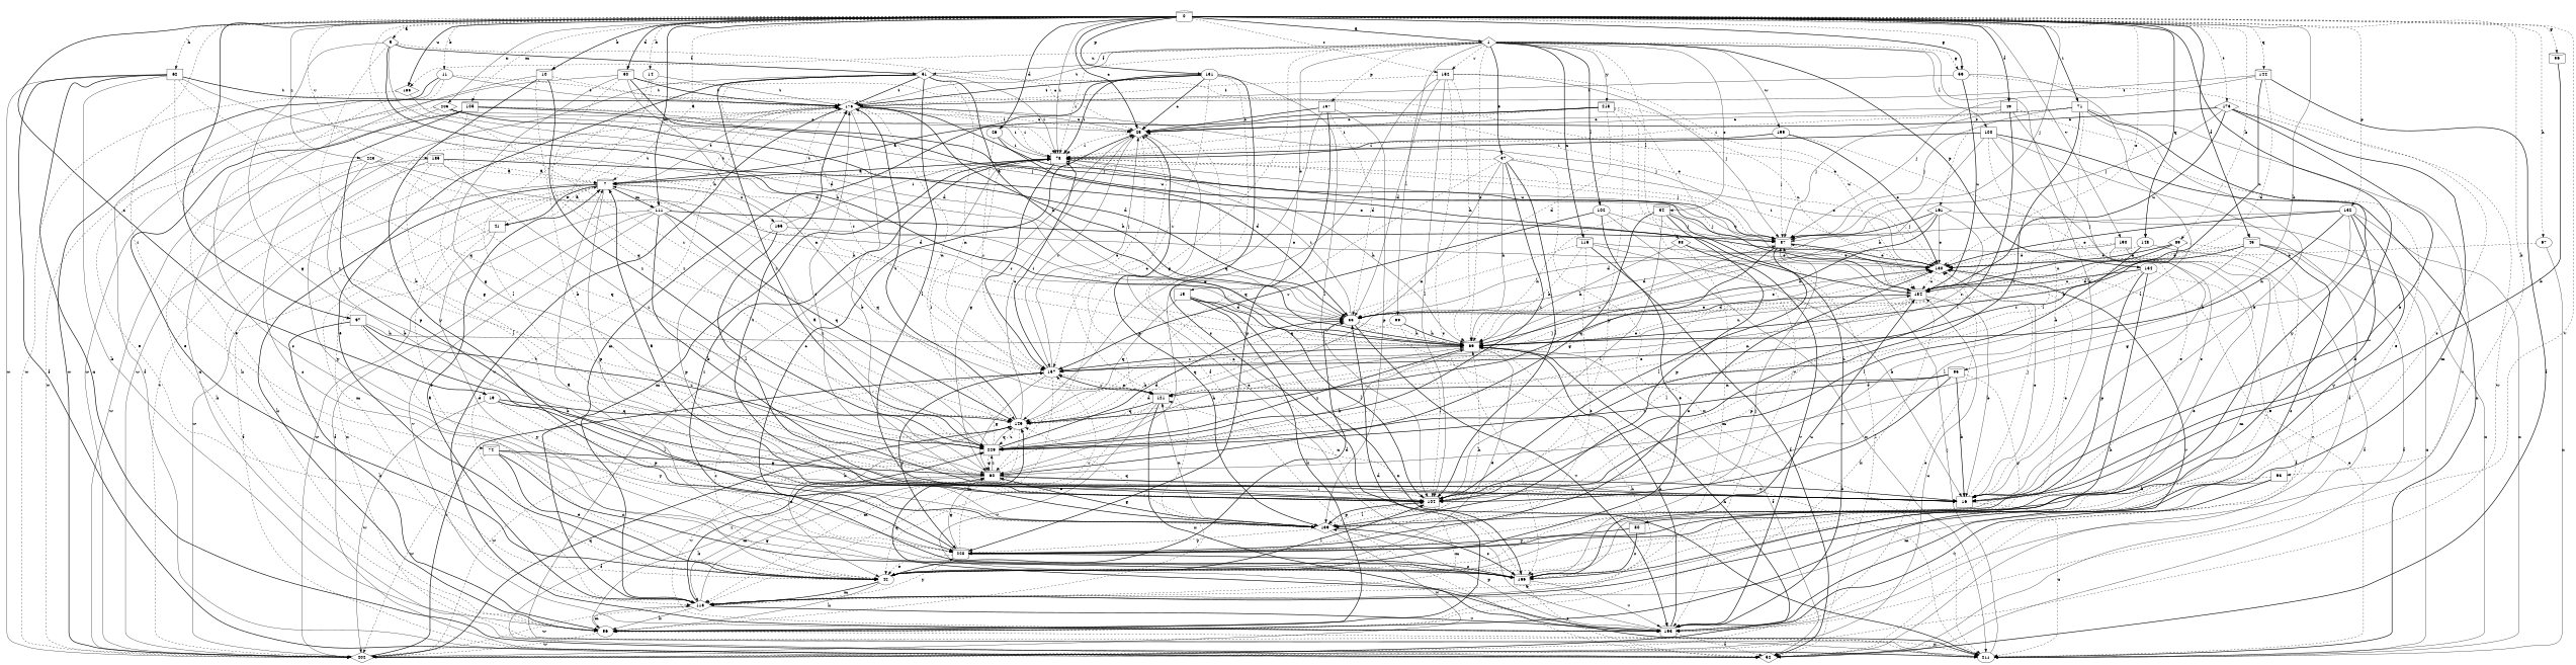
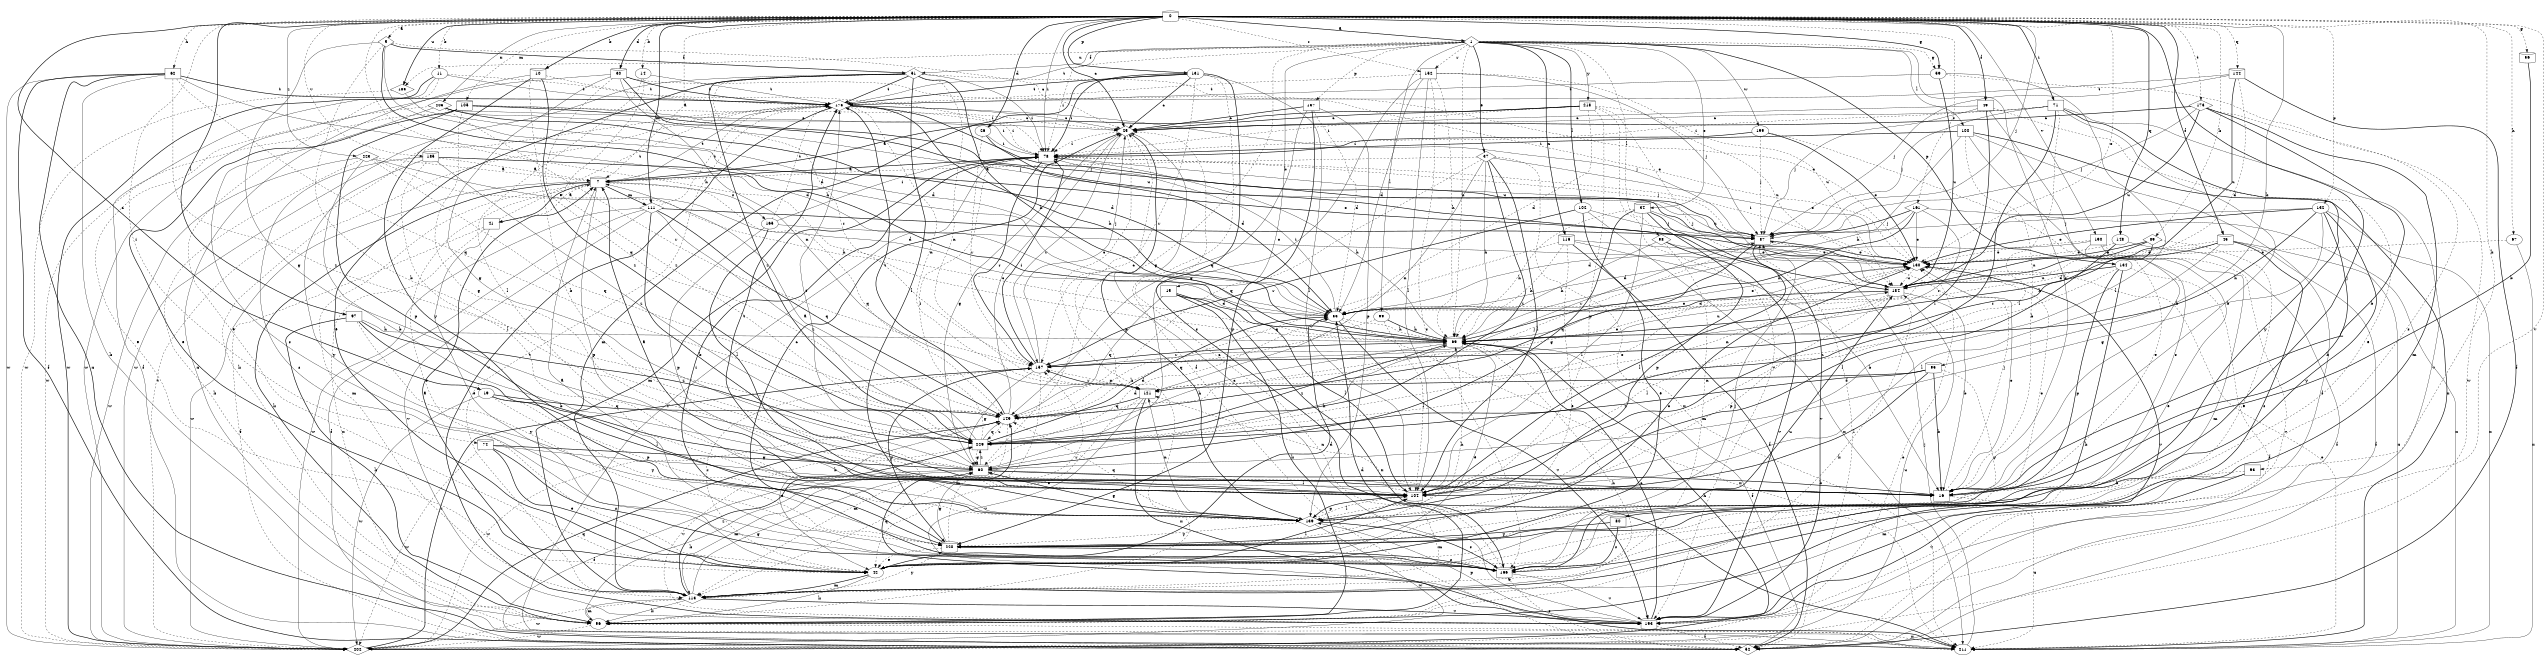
  strict digraph {
    node [shape=cylinder]
    edge [style=dashed]
    1 [shape=diamond]
    0
    5 [shape=diamond]
    7
    10
    11 [shape=ellipse]
    14 [shape=ellipse]
    19 [shape=ellipse]
    25 [shape=diamond]
    26 [shape=ellipse]
    30
    45
    49 [shape=box]
    56
    59 [shape=ellipse]
    62 [shape=box]
    67 [shape=ellipse]
    69
    71 [shape=box]
    74
    78 [shape=box]
    80
    87
    89 [shape=diamond]
    93 [shape=box]
    95
    97 [shape=box]
    105
    111 [shape=diamond]
    130 [shape=diamond]
    131 [shape=ellipse]
    132 [shape=ellipse]
    144
    148 [shape=ellipse]
    152 [shape=box]
    161 [shape=diamond]
    173 [shape=diamond]
    183 [shape=diamond]
    185
    190 [shape=box]
    193
    205 [shape=diamond]
    223 [shape=diamond]
    15 [shape=box]
    16 [shape=box]
    34
    37 [shape=diamond]
    51 [shape=diamond]
    60
    98 [shape=diamond]
    99 [shape=ellipse]
    100 [shape=box]
    102 [shape=ellipse]
    116
    134 [shape=ellipse]
    137 [shape=box]
    175 [shape=diamond]
    199 [shape=ellipse]
    218
    33 [shape=ellipse]
    41 [shape=box]
    42 [shape=ellipse]
    96 [shape=ellipse]
    113 [shape=diamond]
    139 [shape=diamond]
    149 [shape=ellipse]
    165 [shape=ellipse]
    202 [shape=diamond]
    211 [shape=ellipse]
    220
    229 [shape=box]
    52 [shape=diamond]
    104
    157 [shape=ellipse]
    121
    184
    166
    1 -> 59 [label=g]
    1 -> 69 [label=h]
    1 -> 78 [label=i]
    1 -> 152 [label=r]
    1 -> 183 [label=u]
    1 -> 15 [label=b style=solid]
    1 -> 16 [label=b style=solid]
    1 -> 34 [label=e style=solid]
    1 -> 37 [label=e style=bold]
    1 -> 51 [label=f style=solid]
    1 -> 60 [label=g]
    1 -> 98 [label=l]
    1 -> 99 [label=l style=solid]
    1 -> 100 [label=l style=solid]
    1 -> 102 [label=l style=bold]
    1 -> 116 [label=n style=bold]
    1 -> 134 [label=p style=bold]
    1 -> 137 [label=p]
    1 -> 175 [label=t style=solid]
    1 -> 199 [label=w style=solid]
    1 -> 218 [label=y style=solid]
    0 -> 1 [label=a style=bold]
    0 -> 5 [label=a]
    0 -> 7 [label=a]
    0 -> 10 [label=b style=bold]
    0 -> 11 [label=b]
    0 -> 14 [label=b]
    0 -> 19 [label=c style=bold]
    0 -> 25 [label=c style=bold]
    0 -> 26 [label=d style=bold]
    0 -> 30 [label=d style=bold]
    0 -> 45 [label=f style=bold]
    0 -> 49 [label=f style=bold]
    0 -> 56 [label=g]
    0 -> 59 [label=g style=bold]
    0 -> 62 [label=h]
    0 -> 67 [label=h]
    0 -> 69 [label=h]
    0 -> 71 [label=i style=bold]
    0 -> 74 [label=i]
    0 -> 78 [label=i style=solid]
    0 -> 80 [label=j style=bold]
    0 -> 87 [label=j style=solid]
    0 -> 89 [label=k]
    0 -> 93 [label=k]
    0 -> 95 [label=k style=solid]
    0 -> 97 [label=l style=bold]
    0 -> 105 [label=m]
    0 -> 111 [label=m style=bold]
    0 -> 130 [label=o]
    0 -> 131 [label=p style=bold]
    0 -> 132 [label=p]
    0 -> 144 [label=q]
    0 -> 148 [label=q style=bold]
    0 -> 152 [label=r]
    0 -> 161 [label=s]
    0 -> 173 [label=t]
    0 -> 183 [label=u style=bold]
    0 -> 185 [label=v]
    0 -> 190 [label=v style=solid]
    0 -> 193 [label=v]
    0 -> 205 [label=x style=solid]
    0 -> 223 [label=z style=solid]
    5 -> 25 [label=c]
    5 -> 69 [label=h style=bold]
    5 -> 16 [label=b]
    5 -> 51 [label=f style=bold]
    5 -> 60 [label=g style=solid]
    5 -> 33 [label=d style=solid]
    7 -> 111 [label=m style=bold]
    7 -> 175 [label=t style=solid]
    7 -> 41 [label=e style=bold]
    7 -> 42 [label=e]
    7 -> 96 [label=k style=bold]
    7 -> 113 [label=m]
    7 -> 139 [label=p style=solid]
    7 -> 149 [label=q]
    7 -> 165 [label=s style=solid]
    7 -> 202 [label=w style=solid]
    10 -> 16 [label=b]
    10 -> 175 [label=t]
    10 -> 211 [label=x style=solid]
    10 -> 220 [label=y style=bold]
    10 -> 229 [label=z style=bold]
    11 -> 78 [label=i]
    11 -> 175 [label=t style=solid]
    11 -> 42 [label=e]
    11 -> 202 [label=w style=bold]
    11 -> 52 [label=f style=solid]
    14 -> 175 [label=t style=solid]
    14 -> 229 [label=z]
    14 -> 104 [label=l]
    19 -> 139 [label=p]
    19 -> 149 [label=q style=bold]
    19 -> 202 [label=w style=solid]
    19 -> 220 [label=y]
    19 -> 104 [label=l style=bold]
    25 -> 78 [label=i]
    25 -> 60 [label=g style=solid]
    25 -> 96 [label=k]
    25 -> 139 [label=p style=bold]
    25 -> 157 [label=r style=solid]
    26 -> 78 [label=i style=solid]
    26 -> 33 [label=d style=bold]
    26 -> 157 [label=r]
    30 -> 130 [label=o]
    30 -> 60 [label=g style=solid]
    30 -> 175 [label=t style=bold]
    30 -> 149 [label=q]
    30 -> 202 [label=w style=solid]
    30 -> 121 [label=n style=solid]
    30 -> 184 [label=u style=bold]
    45 -> 69 [label=h style=bold]
    45 -> 130 [label=o]
    45 -> 33 [label=d]
    45 -> 211 [label=x style=solid]
    45 -> 52 [label=f style=solid]
    45 -> 104 [label=l style=solid]
    45 -> 166 [label=s style=bold]
    49 -> 25 [label=c style=solid]
    49 -> 87 [label=j style=solid]
    49 -> 16 [label=b style=solid]
    49 -> 42 [label=e]
    49 -> 104 [label=l style=bold]
    56 -> 16 [label=b style=bold]
    59 -> 175 [label=t style=solid]
    59 -> 104 [label=l style=solid]
    59 -> 184 [label=u style=bold]
    59 -> 166 [label=s]
    62 -> 175 [label=t style=bold]
    62 -> 33 [label=d style=solid]
    62 -> 96 [label=k style=solid]
    62 -> 149 [label=q]
    62 -> 202 [label=w style=solid]
    62 -> 211 [label=x style=bold]
    62 -> 229 [label=z]
    62 -> 52 [label=f style=bold]
    67 -> 130 [label=o]
    67 -> 211 [label=x style=solid]
    69 -> 130 [label=o style=solid]
    69 -> 42 [label=e style=solid]
    69 -> 229 [label=z style=bold]
    69 -> 52 [label=f style=solid]
    69 -> 157 [label=r style=bold]
    69 -> 184 [label=u style=solid]
    71 -> 25 [label=c style=solid]
    71 -> 78 [label=i]
    71 -> 87 [label=j style=solid]
    71 -> 193 [label=v style=solid]
    71 -> 16 [label=b style=solid]
    71 -> 220 [label=y style=bold]
    71 -> 229 [label=z style=bold]
    71 -> 104 [label=l]
    74 -> 16 [label=b style=solid]
    74 -> 60 [label=g style=bold]
    74 -> 42 [label=e style=bold]
    74 -> 202 [label=w]
    74 -> 166 [label=s style=bold]
    78 -> 7 [label=a style=bold]
    78 -> 69 [label=h style=solid]
    78 -> 87 [label=j]
    78 -> 113 [label=m style=bold]
    78 -> 157 [label=r style=bold]
    78 -> 184 [label=u style=solid]
    80 -> 220 [label=y style=bold]
    80 -> 166 [label=s style=bold]
    87 -> 130 [label=o style=bold]
    87 -> 149 [label=q style=bold]
    87 -> 104 [label=l style=bold]
    87 -> 157 [label=r style=solid]
    89 -> 130 [label=o style=bold]
    89 -> 42 [label=e]
    89 -> 157 [label=r style=bold]
    89 -> 184 [label=u style=bold]
    93 -> 193 [label=v style=bold]
    93 -> 16 [label=b]
    93 -> 113 [label=m style=solid]
    95 -> 16 [label=b style=bold]
    95 -> 220 [label=y]
    95 -> 229 [label=z style=bold]
    95 -> 104 [label=l style=bold]
    95 -> 121 [label=n style=bold]
    97 -> 69 [label=h style=solid]
    97 -> 16 [label=b style=bold]
    97 -> 96 [label=k style=bold]
    97 -> 220 [label=y]
    97 -> 229 [label=z style=bold]
    105 -> 25 [label=c]
    105 -> 78 [label=i style=solid]
    105 -> 87 [label=j style=bold]
    105 -> 60 [label=g]
    105 -> 42 [label=e style=bold]
    105 -> 139 [label=p style=bold]
    105 -> 202 [label=w]
    111 -> 87 [label=j style=bold]
    111 -> 193 [label=v style=solid]
    111 -> 16 [label=b style=bold]
    111 -> 175 [label=t]
    111 -> 149 [label=q style=bold]
    111 -> 202 [label=w style=solid]
    111 -> 229 [label=z style=solid]
    111 -> 52 [label=f style=solid]
    130 -> 78 [label=i]
    130 -> 193 [label=v style=bold]
    130 -> 184 [label=u]
    131 -> 25 [label=c style=bold]
    131 -> 78 [label=i style=bold]
    131 -> 175 [label=t style=bold]
    131 -> 113 [label=m style=bold]
    131 -> 52 [label=f]
    131 -> 104 [label=l style=solid]
    131 -> 157 [label=r]
    131 -> 166 [label=s style=bold]
    132 -> 69 [label=h style=bold]
    132 -> 87 [label=j style=solid]
    132 -> 130 [label=o style=bold]
    132 -> 16 [label=b style=bold]
    132 -> 60 [label=g style=solid]
    132 -> 211 [label=x style=solid]
    132 -> 220 [label=y style=bold]
    144 -> 87 [label=j style=solid]
    144 -> 175 [label=t style=solid]
    144 -> 33 [label=d]
    144 -> 52 [label=f style=bold]
    144 -> 184 [label=u style=bold]
    148 -> 130 [label=o]
    148 -> 52 [label=f style=solid]
    148 -> 104 [label=l style=bold]
    152 -> 69 [label=h]
    152 -> 87 [label=j style=solid]
    152 -> 60 [label=g style=solid]
    152 -> 175 [label=t]
    152 -> 33 [label=d style=solid]
    152 -> 104 [label=l style=solid]
    152 -> 184 [label=u]
    152 -> 166 [label=s]
    161 -> 69 [label=h style=bold]
    161 -> 87 [label=j style=bold]
    161 -> 130 [label=o style=solid]
    161 -> 33 [label=d style=solid]
    161 -> 211 [label=x style=solid]
    161 -> 157 [label=r style=solid]
    173 -> 25 [label=c style=bold]
    173 -> 87 [label=j style=solid]
    173 -> 16 [label=b style=bold]
    173 -> 113 [label=m style=bold]
    173 -> 202 [label=w]
    173 -> 184 [label=u style=bold]
    183 -> 33 [label=d style=solid]
    183 -> 202 [label=w]
    185 -> 7 [label=a]
    185 -> 130 [label=o style=bold]
    185 -> 220 [label=y style=solid]
    185 -> 229 [label=z style=solid]
    185 -> 104 [label=l]
    185 -> 166 [label=s style=solid]
    190 -> 130 [label=o]
    190 -> 193 [label=v]
    190 -> 33 [label=d style=solid]
    190 -> 42 [label=e style=solid]
    190 -> 113 [label=m style=solid]
    193 -> 25 [label=c style=solid]
-   193 -> 69 [label=h style=bold]
+   193 -> 69 [label=c style=bold]
    193 -> 139 [label=p style=solid]
    193 -> 149 [label=q style=bold]
    193 -> 52 [label=f]
    205 -> 25 [label=c style=solid]
    205 -> 87 [label=j style=solid]
    205 -> 33 [label=d style=bold]
    205 -> 42 [label=e]
    205 -> 157 [label=r]
    205 -> 166 [label=s style=solid]
    223 -> 7 [label=a]
    223 -> 69 [label=h]
    223 -> 16 [label=b style=solid]
    223 -> 33 [label=d style=solid]
    223 -> 96 [label=k]
    223 -> 149 [label=q]
    223 -> 202 [label=w style=solid]
    15 -> 33 [label=d style=solid]
    15 -> 96 [label=k style=bold]
    15 -> 149 [label=q style=solid]
    15 -> 211 [label=x style=bold]
    15 -> 104 [label=l style=bold]
    16 -> 87 [label=j]
    16 -> 130 [label=o style=solid]
    16 -> 211 [label=x]
    34 -> 69 [label=h]
    34 -> 87 [label=j style=solid]
    34 -> 193 [label=v style=bold]
    34 -> 60 [label=g style=bold]
    34 -> 139 [label=p style=bold]
    34 -> 104 [label=l style=solid]
    37 -> 7 [label=a]
    37 -> 69 [label=h style=solid]
    37 -> 130 [label=o style=solid]
    37 -> 149 [label=q]
    37 -> 211 [label=x]
    37 -> 229 [label=z style=bold]
    37 -> 104 [label=l style=bold]
    37 -> 121 [label=n style=solid]
    51 -> 69 [label=h style=bold]
    51 -> 78 [label=i style=solid]
    51 -> 130 [label=o]
    51 -> 175 [label=t style=bold]
    51 -> 42 [label=e style=bold]
    51 -> 202 [label=w style=solid]
    51 -> 229 [label=z style=bold]
    51 -> 104 [label=l style=bold]
    51 -> 157 [label=r]
    51 -> 121 [label=n]
    60 -> 69 [label=h style=solid]
    60 -> 16 [label=b style=bold]
    60 -> 175 [label=t style=solid]
    60 -> 33 [label=d]
    60 -> 96 [label=k style=solid]
    60 -> 113 [label=m style=solid]
    60 -> 229 [label=z style=solid]
    60 -> 52 [label=f style=solid]
    60 -> 104 [label=l style=solid]
    98 -> 69 [label=h style=solid]
    98 -> 130 [label=o style=solid]
    98 -> 193 [label=v style=bold]
    98 -> 113 [label=m]
    99 -> 69 [label=h style=bold]
    99 -> 149 [label=q]
    99 -> 104 [label=l]
    100 -> 69 [label=h style=solid]
    100 -> 78 [label=i style=bold]
    100 -> 16 [label=b]
    100 -> 211 [label=x style=bold]
    100 -> 52 [label=f style=solid]
    100 -> 166 [label=s style=solid]
    102 -> 87 [label=j style=solid]
    102 -> 42 [label=e style=bold]
    102 -> 211 [label=x style=solid]
    102 -> 157 [label=r style=bold]
    116 -> 69 [label=h]
    116 -> 130 [label=o style=solid]
    116 -> 16 [label=b style=solid]
    116 -> 42 [label=e]
    116 -> 149 [label=q]
    116 -> 52 [label=f style=bold]
    134 -> 96 [label=k style=bold]
    134 -> 139 [label=p style=bold]
    134 -> 229 [label=z]
    134 -> 52 [label=f]
    134 -> 184 [label=u style=bold]
    137 -> 25 [label=c style=bold]
    137 -> 33 [label=d]
    137 -> 139 [label=p style=solid]
    137 -> 149 [label=q style=solid]
    137 -> 220 [label=y style=bold]
    175 -> 25 [label=c style=solid]
    175 -> 69 [label=h style=bold]
    175 -> 78 [label=i]
    175 -> 87 [label=j style=solid]
    175 -> 193 [label=v style=bold]
-   175 -> 16 [label=b style=solid]
    175 -> 96 [label=k]
    175 -> 121 [label=n]
    175 -> 184 [label=u style=bold]
    199 -> 78 [label=i style=bold]
    199 -> 87 [label=j]
    199 -> 130 [label=o style=bold]
    199 -> 42 [label=e]
    218 -> 7 [label=a style=bold]
    218 -> 25 [label=c style=bold]
    218 -> 78 [label=i]
    218 -> 193 [label=v]
    218 -> 33 [label=d]
    218 -> 139 [label=p]
    218 -> 52 [label=f]
    218 -> 184 [label=u]
    33 -> 69 [label=h]
    33 -> 78 [label=i style=solid]
    33 -> 130 [label=o style=solid]
    33 -> 193 [label=v style=bold]
    33 -> 211 [label=x]
    41 -> 7 [label=a]
    41 -> 175 [label=t]
    41 -> 42 [label=e style=solid]
    41 -> 211 [label=x]
    41 -> 52 [label=f]
    42 -> 33 [label=d style=bold]
    42 -> 96 [label=k style=solid]
    42 -> 113 [label=m style=bold]
    42 -> 104 [label=l style=bold]
    42 -> 157 [label=r]
    96 -> 69 [label=h]
    96 -> 33 [label=d style=bold]
    96 -> 113 [label=m style=solid]
    96 -> 202 [label=w]
    96 -> 211 [label=x]
    113 -> 7 [label=a style=bold]
    113 -> 193 [label=v style=bold]
    113 -> 60 [label=g style=solid]
    113 -> 175 [label=t]
    113 -> 96 [label=k style=solid]
    113 -> 202 [label=w]
    113 -> 220 [label=y]
    113 -> 229 [label=z style=bold]
    139 -> 130 [label=o]
    139 -> 60 [label=g style=bold]
    139 -> 175 [label=t style=bold]
    139 -> 149 [label=q]
    139 -> 202 [label=w style=solid]
    139 -> 220 [label=y]
    139 -> 104 [label=l]
    139 -> 121 [label=n style=solid]
    139 -> 166 [label=s style=bold]
    149 -> 25 [label=c style=solid]
    149 -> 87 [label=j]
    149 -> 175 [label=t style=bold]
    149 -> 42 [label=e style=solid]
    149 -> 113 [label=m]
    149 -> 202 [label=w]
    149 -> 229 [label=z]
    165 -> 78 [label=i style=solid]
    165 -> 130 [label=o style=solid]
    165 -> 175 [label=t]
    165 -> 139 [label=p style=solid]
    165 -> 104 [label=l style=bold]
    202 -> 69 [label=h style=bold]
    202 -> 130 [label=o]
    202 -> 175 [label=t]
    202 -> 149 [label=q style=bold]
    202 -> 157 [label=r style=bold]
    202 -> 184 [label=u style=solid]
    211 -> 78 [label=i style=solid]
    211 -> 87 [label=j style=solid]
    211 -> 130 [label=o]
    220 -> 25 [label=c style=bold]
    220 -> 69 [label=h]
    220 -> 130 [label=o style=bold]
    220 -> 60 [label=g style=solid]
    220 -> 42 [label=e]
    220 -> 157 [label=r]
    220 -> 166 [label=s style=bold]
    229 -> 7 [label=a style=solid]
    229 -> 69 [label=h style=solid]
    229 -> 78 [label=i]
    229 -> 130 [label=o]
    229 -> 193 [label=v]
    229 -> 60 [label=g]
    229 -> 33 [label=d style=bold]
    229 -> 149 [label=q style=solid]
    52 -> 166 [label=s]
    104 -> 7 [label=a style=bold]
    104 -> 113 [label=m]
    104 -> 139 [label=p style=bold]
    104 -> 121 [label=n]
    157 -> 25 [label=c style=solid]
    157 -> 78 [label=i style=bold]
    157 -> 60 [label=g style=solid]
    157 -> 113 [label=m]
    157 -> 220 [label=y style=bold]
    157 -> 121 [label=n]
    121 -> 25 [label=c]
    121 -> 130 [label=o]
    121 -> 193 [label=v style=solid]
    121 -> 42 [label=e]
    121 -> 149 [label=q style=bold]
    121 -> 211 [label=x style=bold]
    121 -> 157 [label=r style=bold]
    184 -> 16 [label=b style=solid]
    184 -> 33 [label=d style=bold]
    184 -> 96 [label=k]
    184 -> 139 [label=p]
    184 -> 104 [label=l]
    184 -> 121 [label=n]
    166 -> 7 [label=a style=solid]
    166 -> 25 [label=c]
    166 -> 78 [label=i style=bold]
    166 -> 87 [label=j style=solid]
    166 -> 193 [label=v style=solid]
    166 -> 184 [label=u style=bold]
  }
